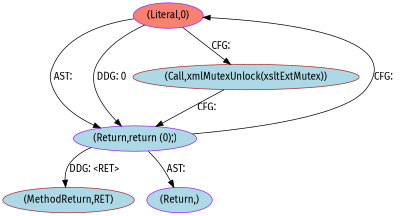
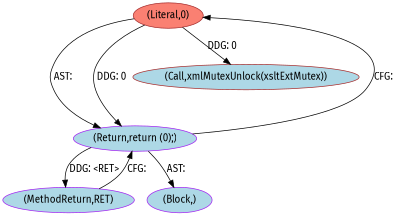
  digraph {
    fontname="Fira Sans"
    node [color=purple fillcolor=lightblue fontname="Fira Sans" style=filled]
    edge [fontname="Fira Sans"]
-   n1 [fillcolor=salmon label="(Literal,0)"]
+   n1 [color=brown fillcolor=salmon label="(Literal,0)"]
    n2 [label="(Return,return (0);)"]
    n3 [color=brown label="(Call,xmlMutexUnlock(xsltExtMutex))"]
-   n4 [color=brown label="(MethodReturn,RET)"]
-   n5 [label="(Return,)"]
+   n4 [label="(MethodReturn,RET)"]
+   n5 [label="(Block,)"]
    n1 -> n2 [label="AST: "]
    n1 -> n2 [label="DDG: 0"]
-   n1 -> n3 [label="CFG: "]
+   n1 -> n3 [label="DDG: 0"]
    n2 -> n1 [label="CFG: "]
    n2 -> n4 [label="DDG: <RET>"]
    n2 -> n5 [label="AST: "]
-   n3 -> n2 [label="CFG: "]
+   n4 -> n2 [label="CFG: "]
  }
